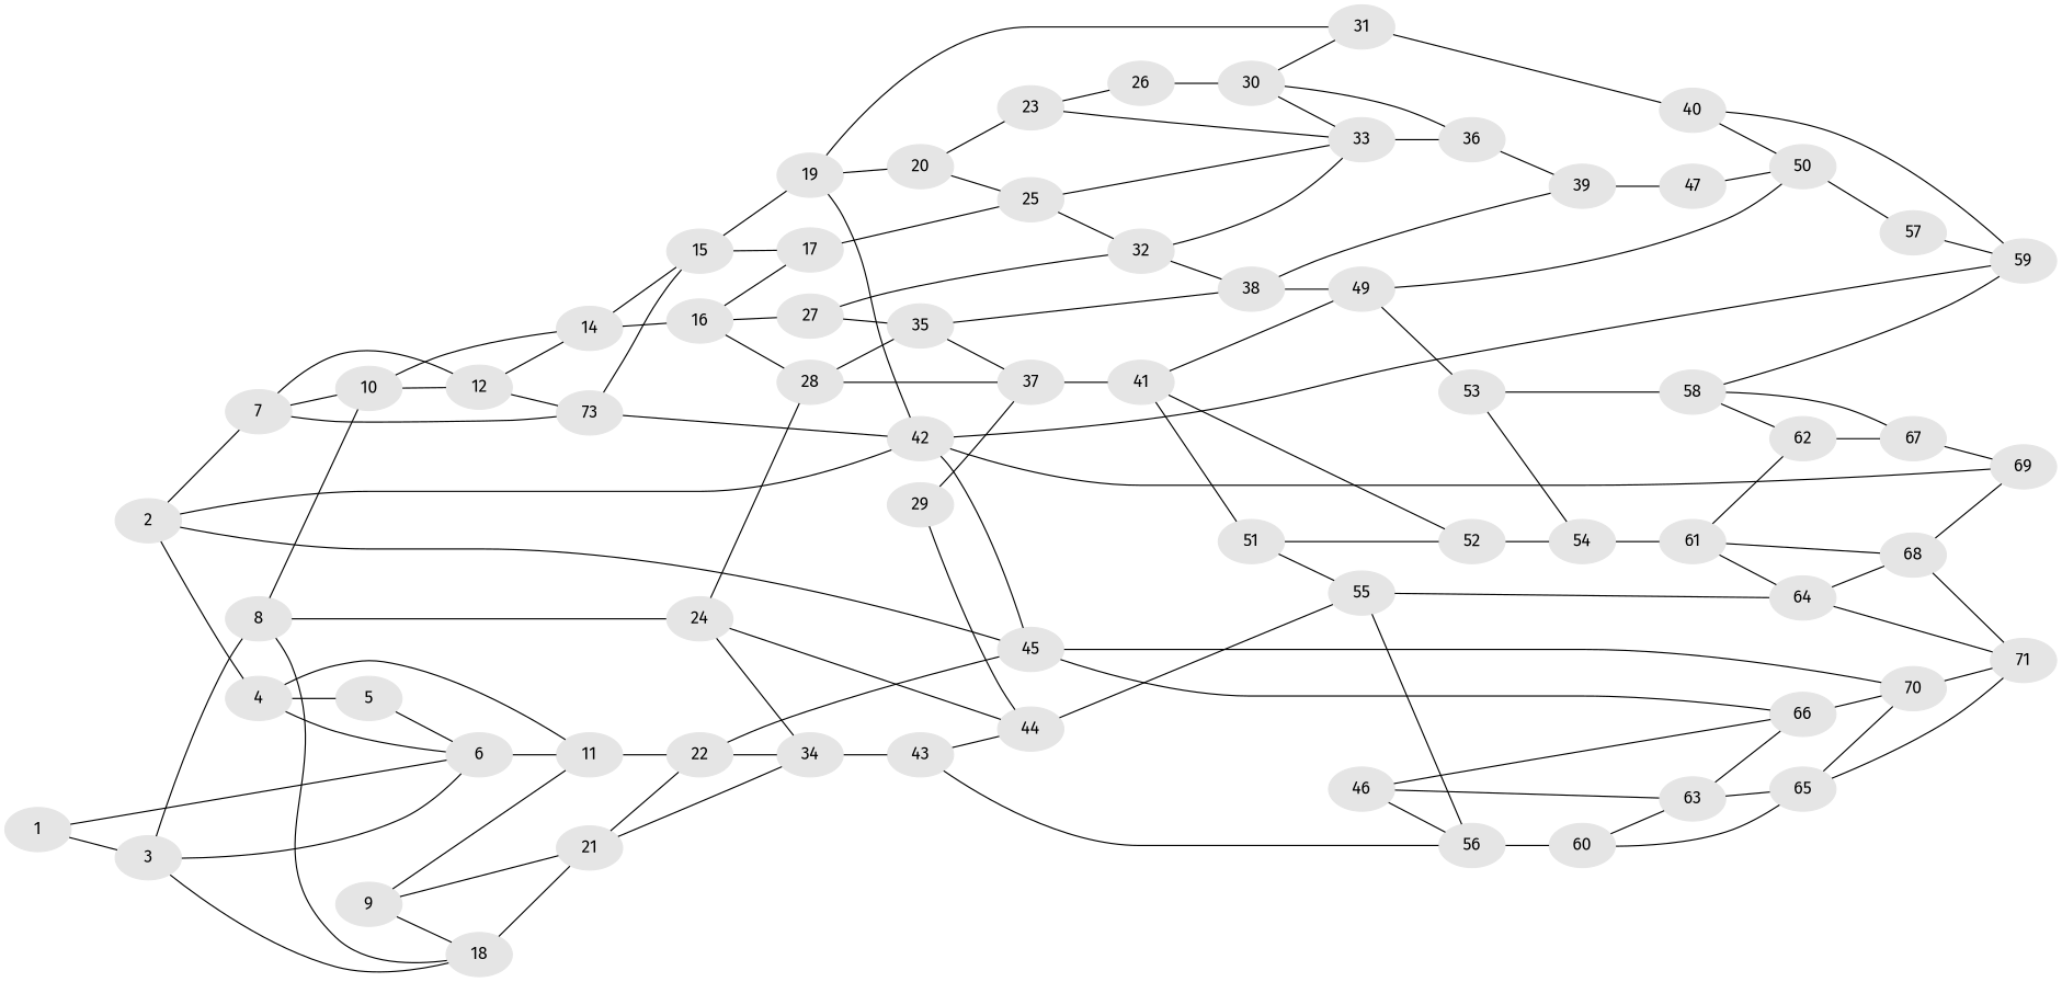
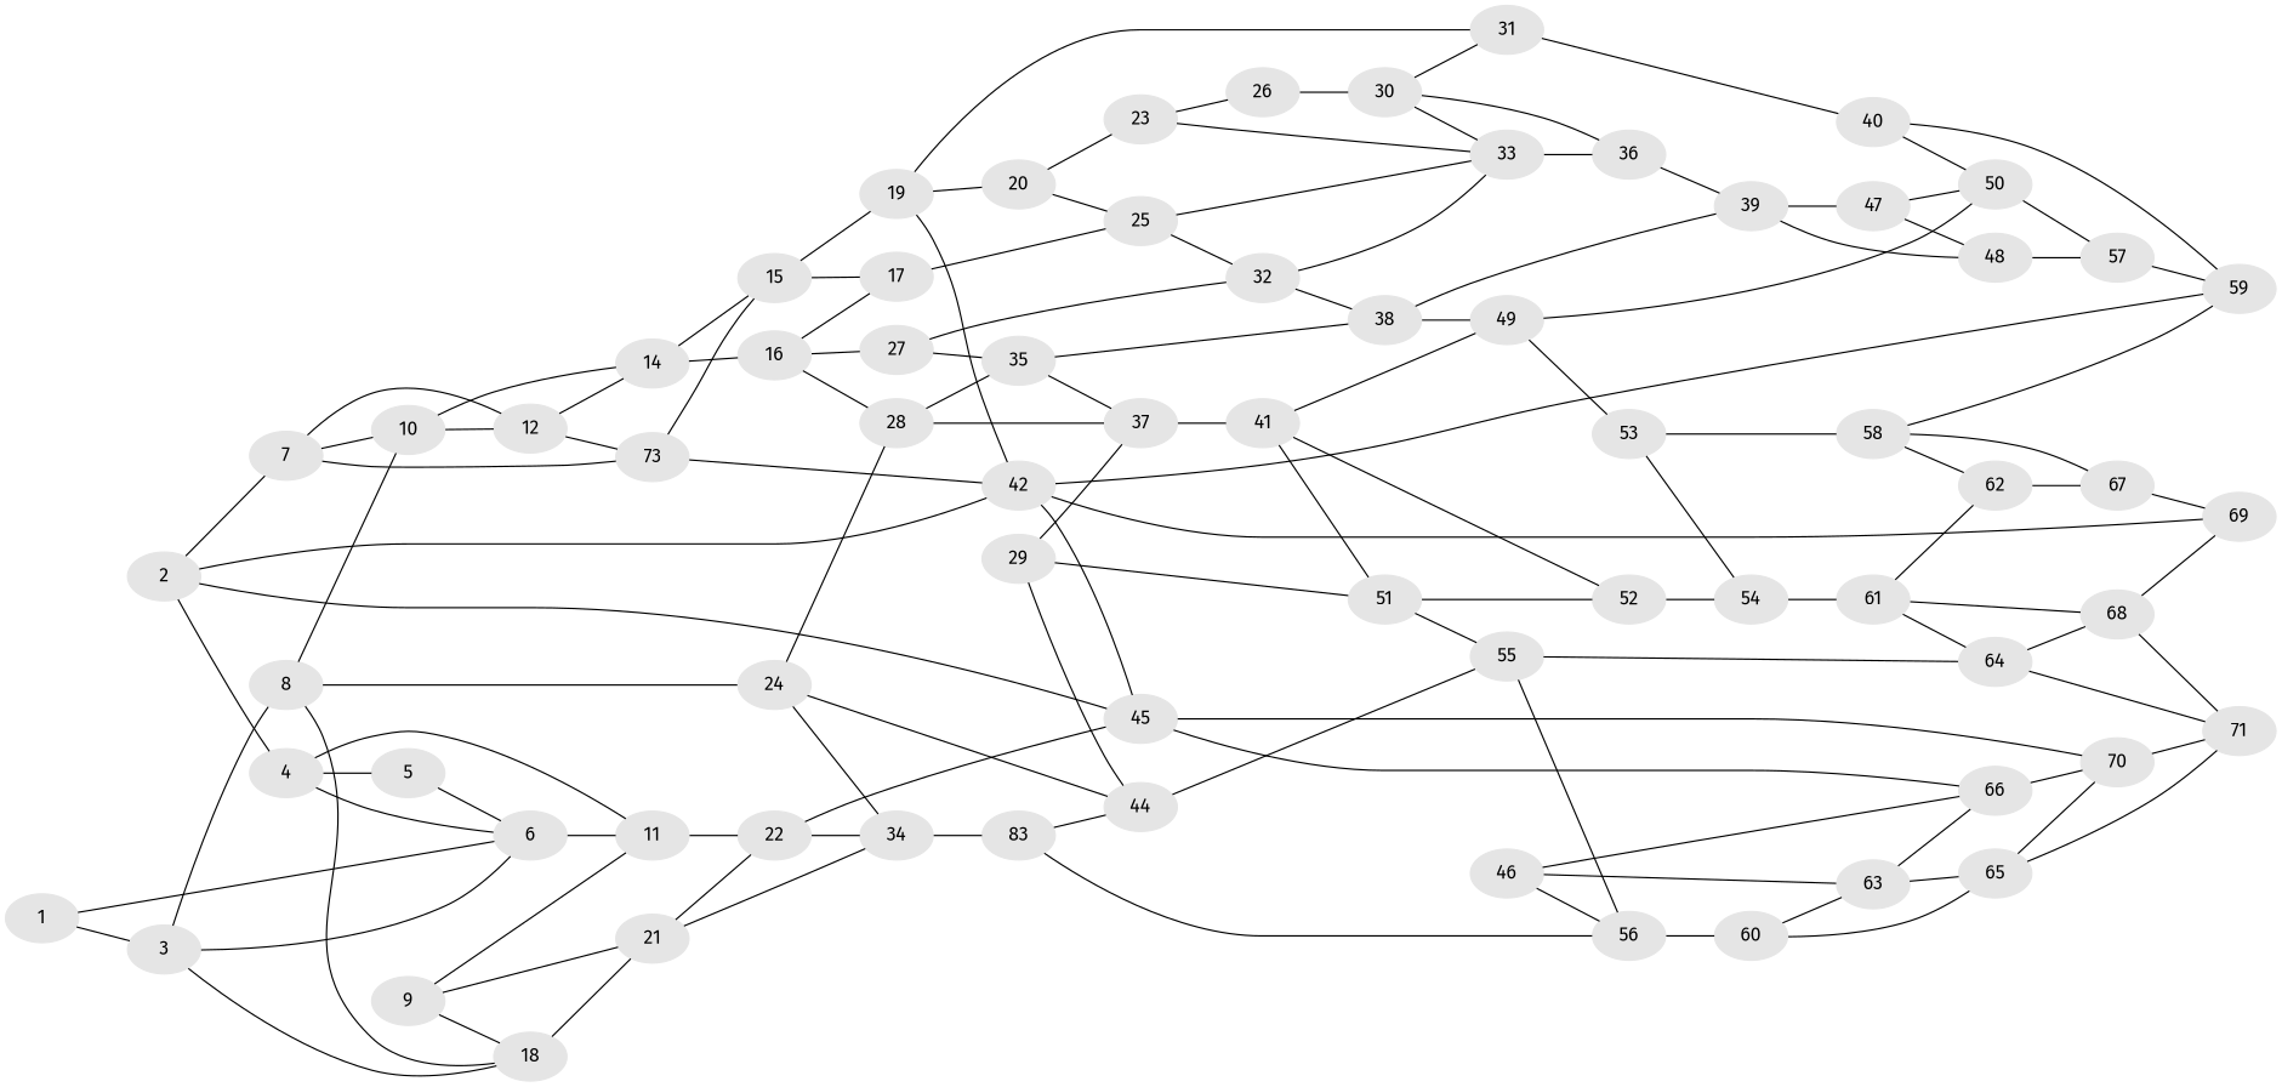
  graph {
    fontname="Fira Sans"
    rankdir=LR
    node [color=gray90 fontname="Fira Sans" style=filled]
    edge [fontname="Fira Sans" weight=1.0]
    1
    3
    6
    8
    18
    11
    2
    4
    7
    42
    45
    5
    10
    12
    n15 [label=73]
    59
    69
    66
    70
    24
    21
    22
    14
    15
    28
    34
    44
    9
    16
    17
    19
    27
    25
    20
    31
    32
    35
    37
    33
    23
    40
    26
-   43
+   43 [label=83]
    30
    55
    38
    36
    41
    29
    51
    52
    39
    50
    49
    56
    47
+   48
    53
    57
    54
    60
    64
    71
    46
    63
    65
    58
    61
    62
    67
    68
    1 -- 3
    1 -- 6
    3 -- 6
    3 -- 8
    3 -- 18
    6 -- 11
    8 -- 18
    8 -- 10
    8 -- 24
    18 -- 21
    11 -- 22
    2 -- 4
    2 -- 7
    2 -- 42
    2 -- 45
    4 -- 6
    4 -- 11
    4 -- 5 [weight=2.0]
    7 -- 10
    7 -- 12
    7 -- n15
    42 -- 45
    42 -- 59
    42 -- 69
    45 -- 66
    45 -- 70
    5 -- 6 [weight=2.0]
    10 -- 12
    10 -- 14
    12 -- n15
    12 -- 14
    n15 -- 42
    n15 -- 15
    66 -- 70
    70 -- 71
    24 -- 28
    24 -- 34
    24 -- 44
    21 -- 22
    21 -- 34
    22 -- 45
    22 -- 34
    14 -- 15
    14 -- 16
    15 -- 17
    15 -- 19
    28 -- 35
    28 -- 37
    34 -- 43
    44 -- 55
    9 -- 18
    9 -- 11
    9 -- 21
    16 -- 28
    16 -- 17
    16 -- 27
    17 -- 25
    19 -- 42
    19 -- 20
    19 -- 31
    27 -- 32
    27 -- 35
    25 -- 32
    25 -- 33
    20 -- 25
    20 -- 23
    31 -- 40
    32 -- 33
    32 -- 38
    35 -- 37
    35 -- 38
    37 -- 41
    33 -- 36
    23 -- 33
    23 -- 26 [weight=2.0]
    40 -- 59
    40 -- 50
    26 -- 30
    43 -- 44
    43 -- 56
    30 -- 31
    30 -- 33
    30 -- 36
    55 -- 56
    55 -- 64
    38 -- 39
    38 -- 49
    36 -- 39
    41 -- 51
    41 -- 52
    41 -- 49
    29 -- 44
    29 -- 37
+   29 -- 51
    51 -- 55
    51 -- 52
    52 -- 54 [weight=2.0]
    39 -- 47
+   39 -- 48
    50 -- 57
    49 -- 50
    49 -- 53
    56 -- 60
    47 -- 50
+   47 -- 48
+   48 -- 57
    53 -- 54
    53 -- 58
    57 -- 59
    54 -- 61
    60 -- 63
    60 -- 65
    64 -- 71
    64 -- 68
    46 -- 66
    46 -- 56
    46 -- 63
    63 -- 66
    63 -- 65
    65 -- 70
    65 -- 71
    58 -- 59
    58 -- 62
    58 -- 67
    61 -- 64
    61 -- 62
    61 -- 68
    62 -- 67
    67 -- 69 [weight=2.0]
    68 -- 69
    68 -- 71
  }
